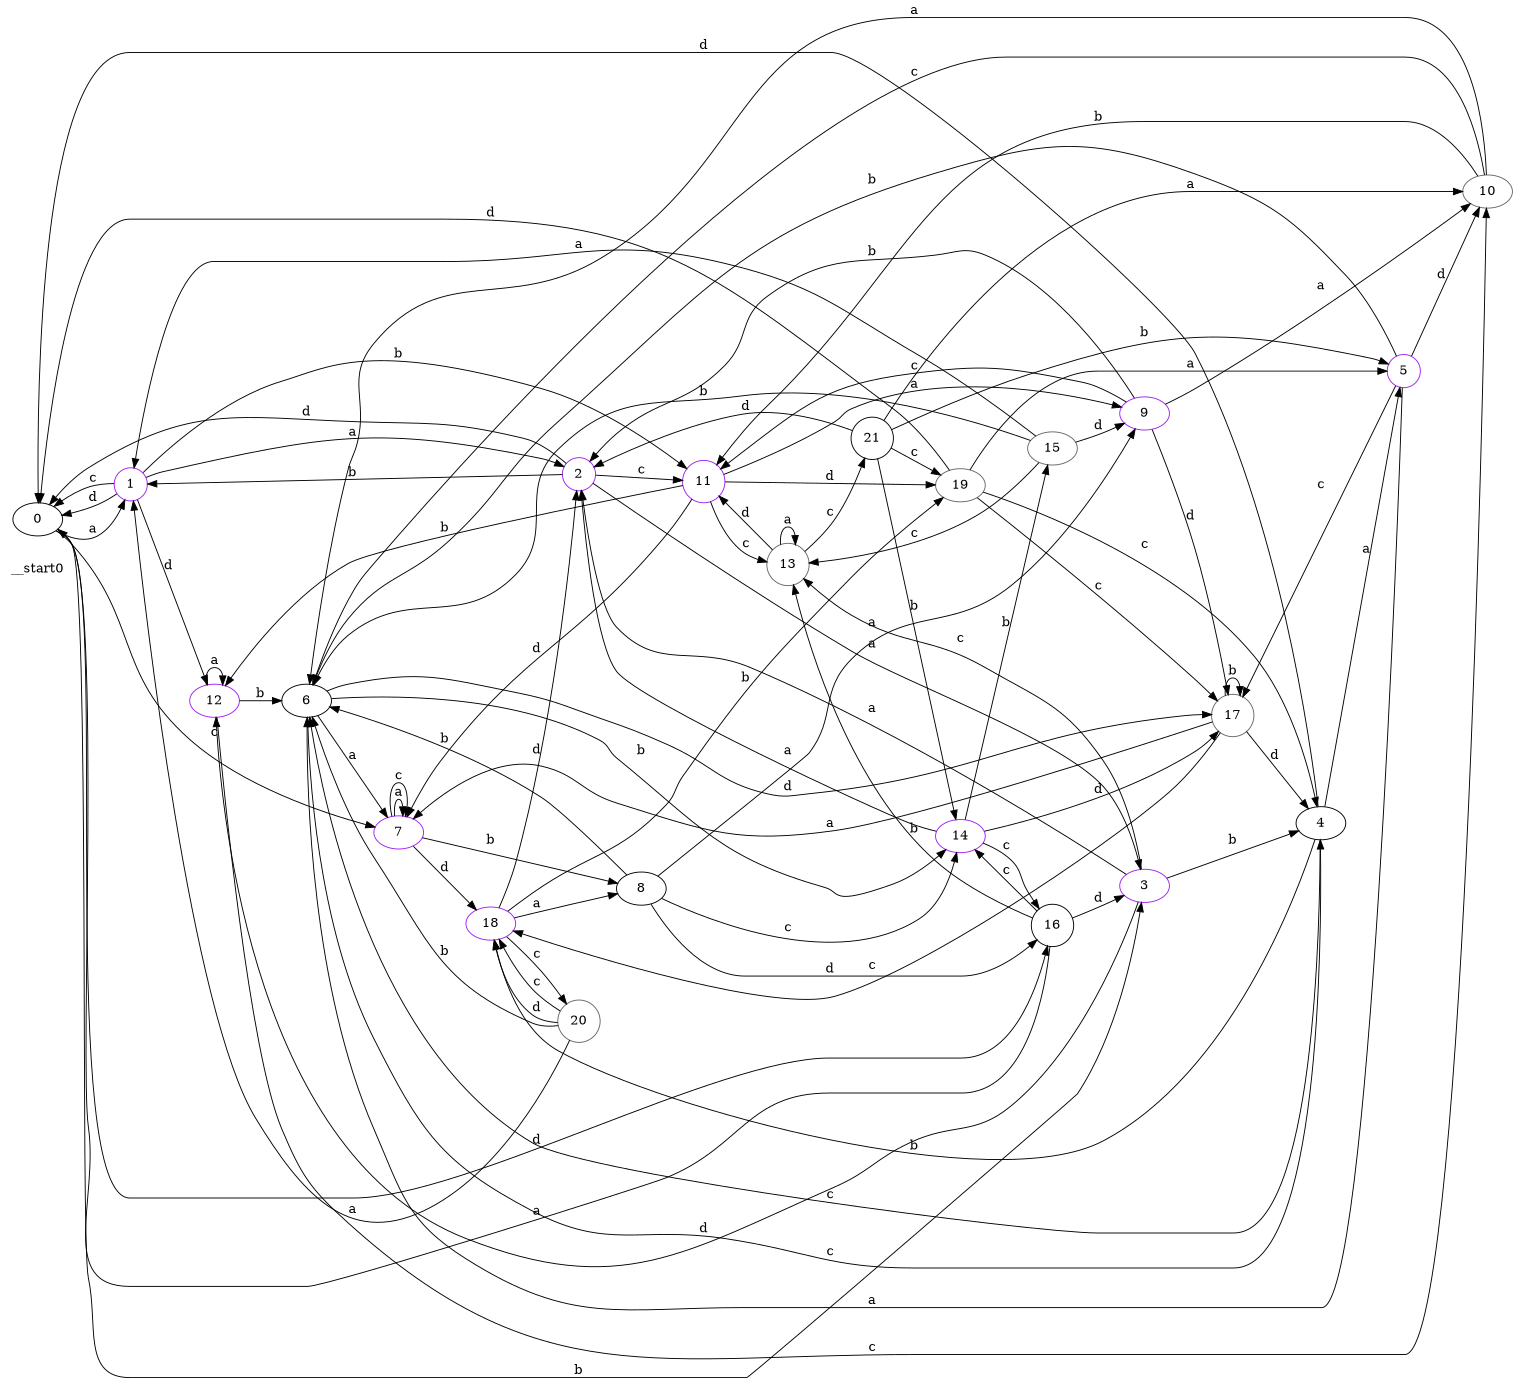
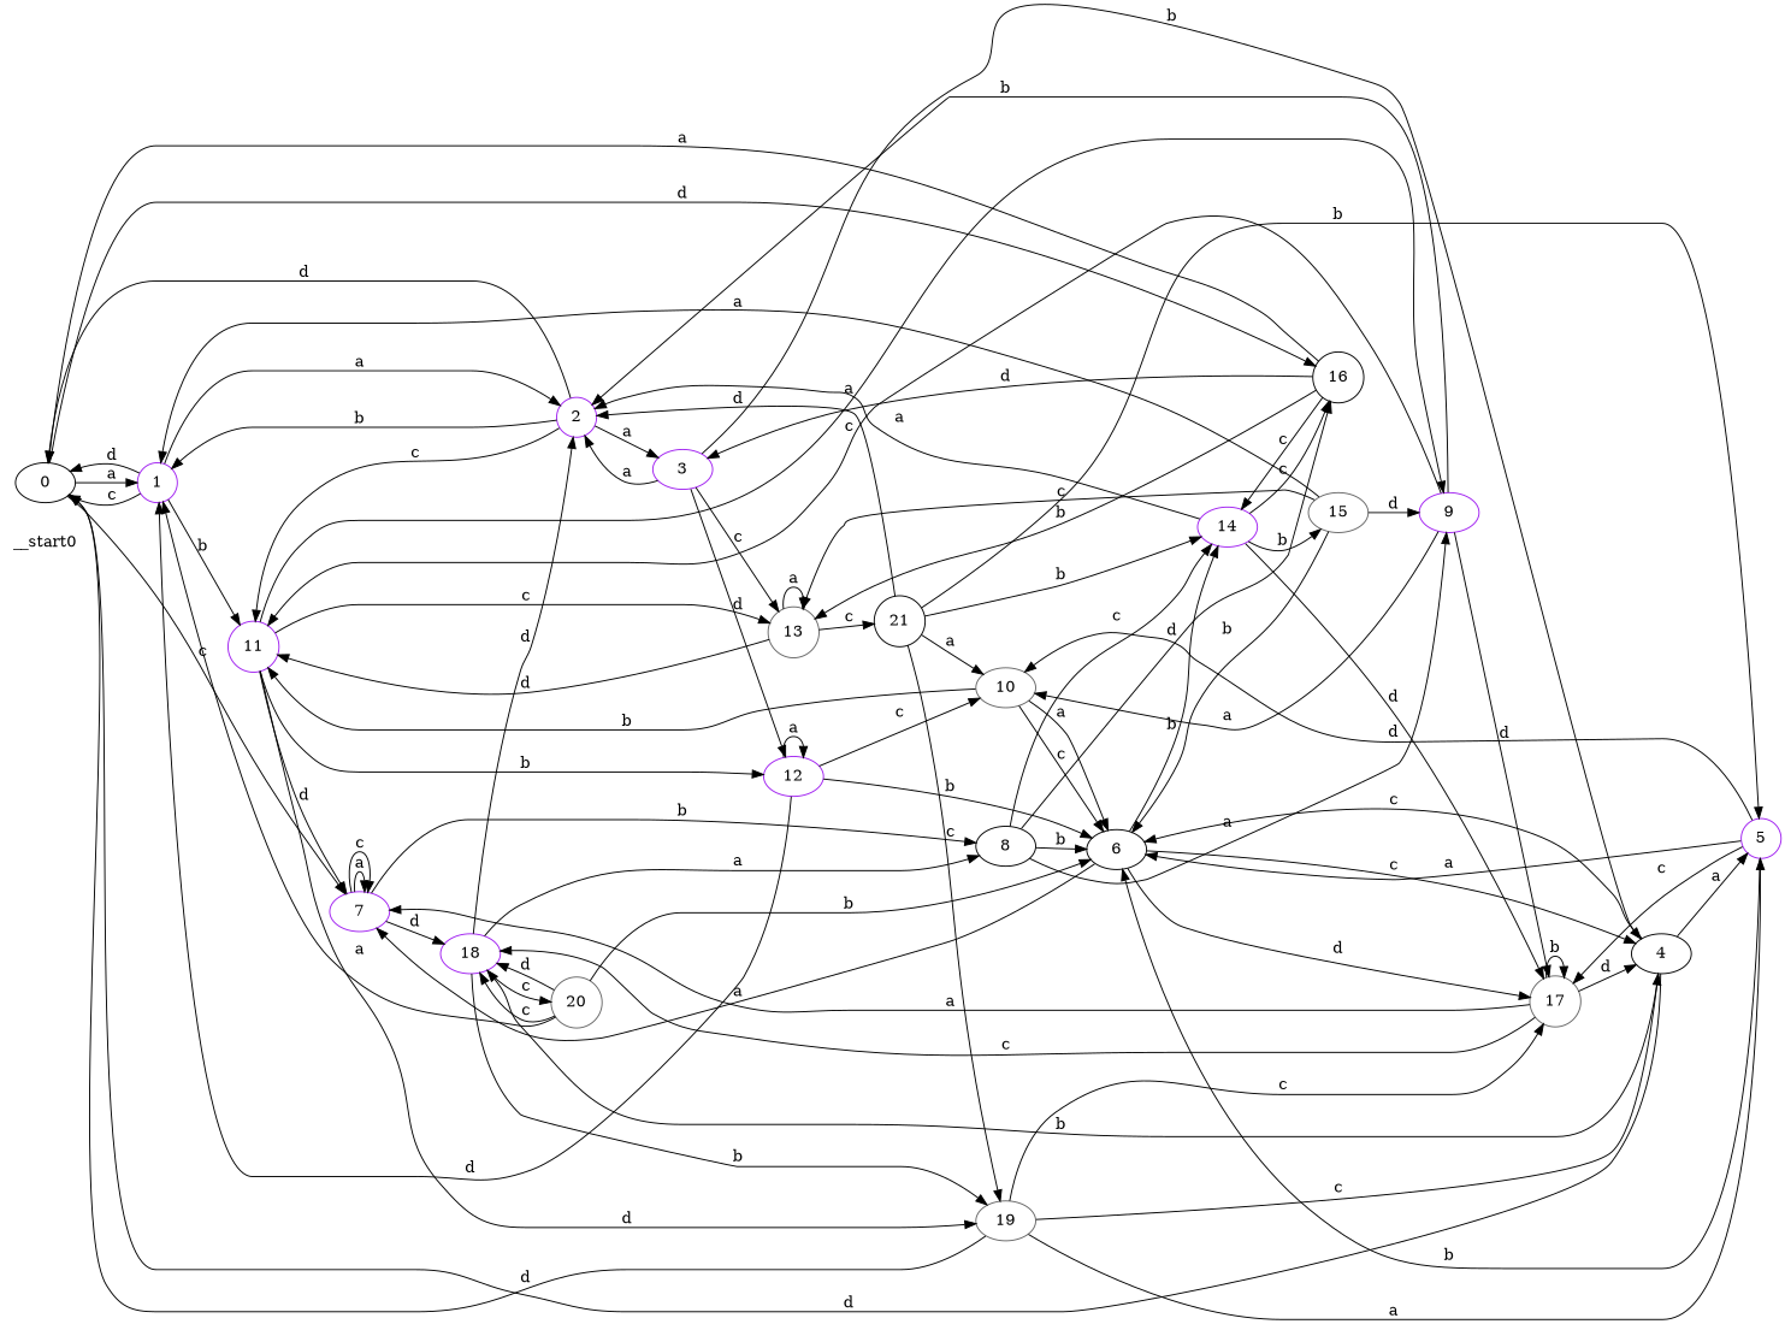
  digraph {
    rankdir=LR
    node [color=purple shape=ellipse fillcolor=white style="rounded,filled"]
    __start0 [shape=none fillcolor="" style=""]
    n2 [color=black label=0 style=filled]
    n3 [label=1 shape=circle]
    n4 [label=3]
    n5 [label=7]
    n6 [color=black label=16 shape=circle style=filled]
    n7 [label=2 shape=circle]
    n8 [label=11 shape=circle]
    n9 [color=black label=4 style=filled]
    n10 [label=12]
    n11 [color=gray40 label=13 shape=circle]
    n12 [label=18]
    n13 [color=black label=8]
    n14 [label=14]
    n15 [label=9 style=filled]
    n16 [color=gray40 label=19]
    n17 [label=5 shape=circle]
    n18 [color=black label=6]
    n19 [color=gray40 label=10]
    n20 [color=black label=21 shape=circle]
    n21 [color=gray40 label=17 shape=circle]
    n22 [color=gray40 label=20 shape=circle style=filled]
    n23 [color=gray40 label=15 style=filled]
    n2 -> n3 [label=a]
-   n2 -> n4 [label=b]
    n2 -> n5 [label=c]
    n2 -> n6 [label=d]
    n3 -> n2 [label=c]
    n3 -> n2 [label=d]
    n3 -> n7 [label=a]
    n3 -> n8 [label=b]
    n4 -> n7 [label=a]
    n4 -> n9 [label=b]
    n4 -> n10 [label=d]
    n4 -> n11 [label=c]
    n5 -> n5 [label=a]
    n5 -> n5 [label=c]
    n5 -> n12 [label=d]
    n5 -> n13 [label=b]
    n6 -> n2 [label=a]
    n6 -> n4 [label=d]
    n6 -> n11 [label=b]
    n6 -> n14 [label=c]
    n7 -> n2 [label=d]
    n7 -> n3 [label=b]
    n7 -> n4 [label=a]
    n7 -> n8 [label=c]
    n8 -> n5 [label=d]
    n8 -> n10 [label=b]
    n8 -> n11 [label=c]
    n8 -> n15 [label=a]
    n8 -> n16 [label=d]
    n9 -> n2 [label=d]
    n9 -> n12 [label=b]
    n9 -> n17 [label=a]
    n9 -> n18 [label=c]
-   n3 -> n10 [label=d]
+   n10 -> n3 [label=d]
    n10 -> n10 [label=a]
    n10 -> n18 [label=b]
    n10 -> n19 [label=c]
    n11 -> n8 [label=d]
    n11 -> n11 [label=a]
    n11 -> n20 [label=c]
    n12 -> n7 [label=d]
    n12 -> n13 [label=a]
    n12 -> n16 [label=b]
    n12 -> n22 [label=c]
    n13 -> n6 [label=d]
    n13 -> n14 [label=c]
    n13 -> n15 [label=a]
    n13 -> n18 [label=b]
    n14 -> n6 [label=c]
    n14 -> n7 [label=a]
    n14 -> n21 [label=d]
    n14 -> n23 [label=b]
    n15 -> n7 [label=b]
    n15 -> n8 [label=c]
    n15 -> n19 [label=a]
    n15 -> n21 [label=d]
    n16 -> n2 [label=d]
    n16 -> n9 [label=c]
    n16 -> n17 [label=a]
    n16 -> n21 [label=c]
    n17 -> n18 [label=a]
    n17 -> n18 [label=b]
    n17 -> n19 [label=d]
    n17 -> n21 [label=c]
    n18 -> n5 [label=a]
    n18 -> n9 [label=c]
    n18 -> n14 [label=b]
    n18 -> n21 [label=d]
    n19 -> n8 [label=b]
    n19 -> n18 [label=a]
    n19 -> n18 [label=c]
    n20 -> n7 [label=d]
    n20 -> n14 [label=b]
    n20 -> n16 [label=c]
    n20 -> n17 [label=b]
    n20 -> n19 [label=a]
    n21 -> n5 [label=a]
    n21 -> n9 [label=d]
    n21 -> n12 [label=c]
    n21 -> n21 [label=b]
    n22 -> n3 [label=a]
    n22 -> n12 [label=c]
    n22 -> n12 [label=d]
    n22 -> n18 [label=b]
    n23 -> n3 [label=a]
    n23 -> n11 [label=c]
    n23 -> n15 [label=d]
    n23 -> n18 [label=b]
  }
